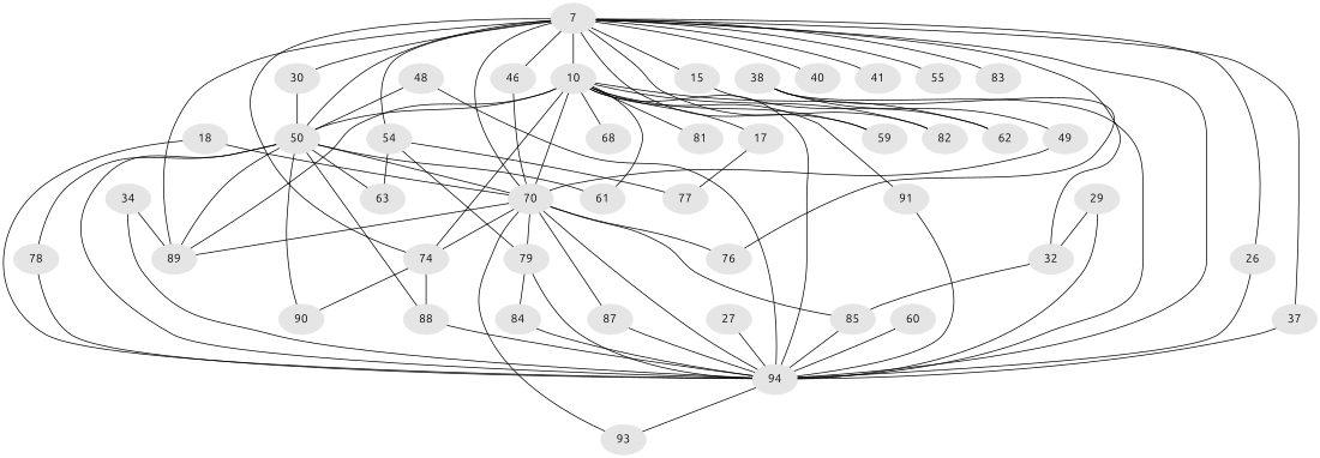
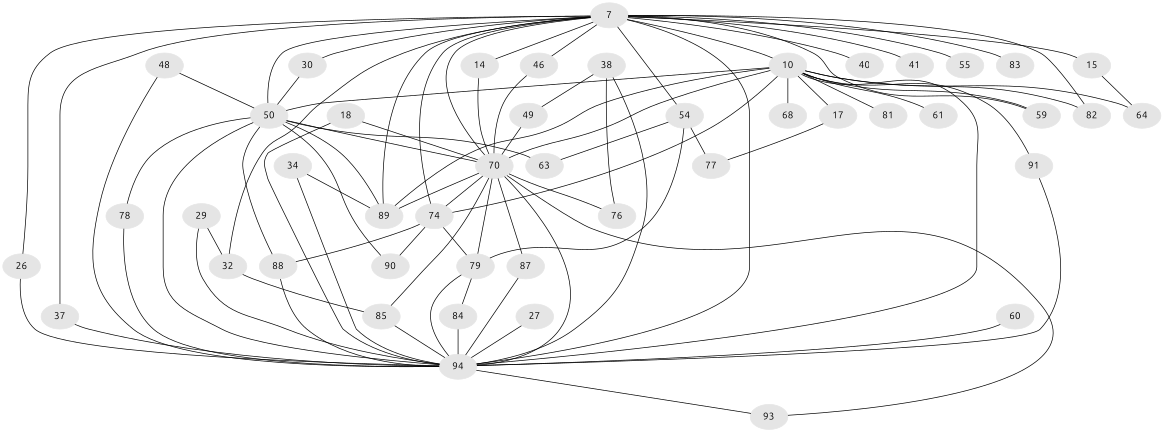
  graph {
    fontname=Ubuntu
    node [color=gray90 fontname=Ubuntu style=filled]
    edge [fontname=Ubuntu]
    7 [super="+5+3"]
    10 [super="+1"]
+   14
    15
    26
    30
    32
    37
    40
    41
    46
    50 [super="+11+43+47+9"]
    54 [super="+42"]
    55
    59
    70 [super="+69+24+39+66+65"]
    74 [super="+31+67"]
    82
    83
    89 [super="+28+62+86"]
    n21 [label=94 super="+19+8"]
    81
    17
    61
-   64 [label=62]
+   64
    68
    91
    85 [super="+72+71"]
    63
    78
    88 [super="+57"]
    90
    77
    79 [super="+73"]
    76
    87 [super="+33"]
    93
    18
    27
    29
    34
    38
    49
    48
    84 [super="+80"]
    60
    7 -- 10 [weight=6]
+   7 -- 14
    7 -- 15 [weight=2]
    7 -- 26
    7 -- 30
    7 -- 32
    7 -- 37
    7 -- 40
    7 -- 41 [weight=2]
    7 -- 46
    7 -- 50 [weight=11]
    7 -- 54 [weight=3]
    7 -- 55 [weight=2]
    7 -- 59
    7 -- 70 [weight=2]
    7 -- 74 [weight=3]
    7 -- 82
    7 -- 83 [weight=2]
    7 -- 89 [weight=5]
    7 -- n21 [weight=7]
    10 -- 50 [weight=7]
    10 -- 59
    10 -- 70 [weight=5]
    10 -- 74 [weight=3]
    10 -- 82
    10 -- 89
    10 -- n21 [weight=4]
    10 -- 81 [weight=2]
    10 -- 17 [weight=2]
    10 -- 61
    10 -- 64
    10 -- 68 [weight=2]
    10 -- 91
+   14 -- 70
    15 -- 64
    26 -- n21
    30 -- 50
    32 -- 85
    37 -- n21
    46 -- 70
    50 -- 70 [weight=4]
    50 -- 89
    50 -- n21 [weight=8]
-   50 -- 61
    50 -- 63
    50 -- 78
    50 -- 88
    50 -- 90
    54 -- 63
    54 -- 77
    54 -- 79
    70 -- 74 [weight=2]
    70 -- 89
    70 -- n21 [weight=2]
    70 -- 85
    70 -- 79
    70 -- 76
    70 -- 87 [weight=2]
    70 -- 93
    74 -- 88
    74 -- 90
+   74 -- 79 [weight=2]
    n21 -- 93
    17 -- 77
    91 -- n21
    85 -- n21 [weight=2]
    78 -- n21
    88 -- n21
    79 -- n21
    79 -- 84
    87 -- n21 [weight=2]
    18 -- 70
    18 -- n21
    27 -- n21
    29 -- 32
    29 -- n21 [weight=2]
    34 -- 89
    34 -- n21
    38 -- n21 [weight=2]
    38 -- 76
    38 -- 49
    49 -- 70
    48 -- 50
    48 -- n21
    84 -- n21 [weight=2]
    60 -- n21
  }
